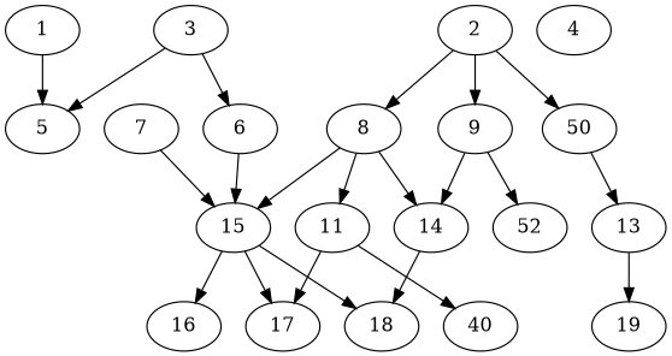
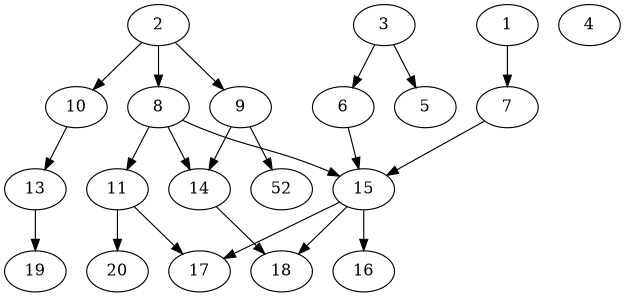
  digraph {
    node [alpha=0.13]
    1 [expect_size=40422400]
    7 [alpha=0.15 expect_size=14058496]
    15 [alpha=0.17 expect_size=25096192]
-   10 [alpha=0.20 expect_size=5541888 label=50]
+   10 [alpha=0.20 expect_size=5541888]
    13 [alpha=0.18 expect_size=8854528]
    17 [alpha=0.00 expect_size=12456960]
    18 [expect_size=48214016]
    16 [alpha=0.09 expect_size=12135424]
    19 [alpha=0.12 expect_size=38863872]
    2 [alpha=0.10 expect_size=35631104]
    8 [alpha=0.16 expect_size=36115456]
    9 [alpha=0.15 expect_size=5320704]
    11 [alpha=0.02 expect_size=48717824]
    14 [alpha=0.07 expect_size=6874112]
    n15 [expect_size=31824896 label=52]
-   20 [alpha=0.17 expect_size=28073984 label=40]
+   20 [alpha=0.17 expect_size=28073984]
    3 [alpha=0.19 expect_size=9854976]
    5 [alpha=0.15 expect_size=27920384]
    6 [alpha=0.00 expect_size=13114368]
    4 [alpha=0.08 expect_size=48139264]
-   1 -> 5
+   1 -> 7
    7 -> 15
    15 -> 17
    15 -> 18
    15 -> 16
    10 -> 13
    13 -> 19
    2 -> 10
    2 -> 8
    2 -> 9
    8 -> 15
    8 -> 11
    8 -> 14
    9 -> 14
    9 -> n15
    11 -> 17
    11 -> 20
    14 -> 18
    3 -> 5
    3 -> 6
    6 -> 15
  }
